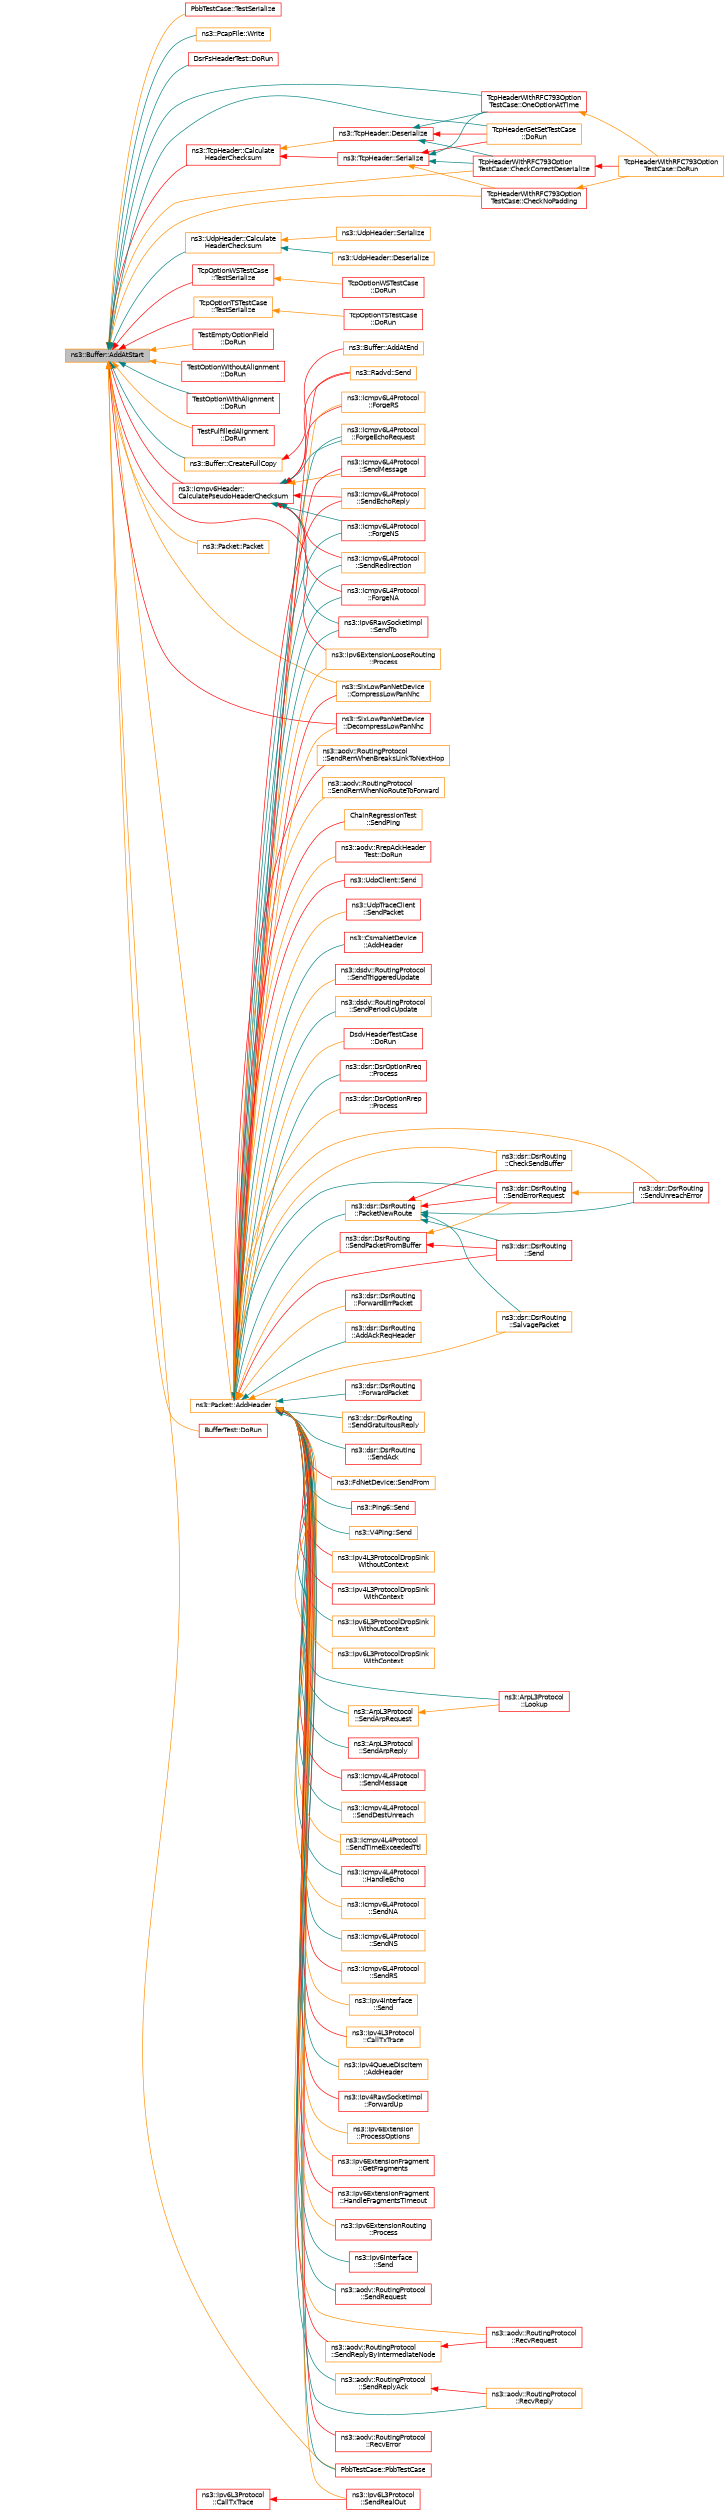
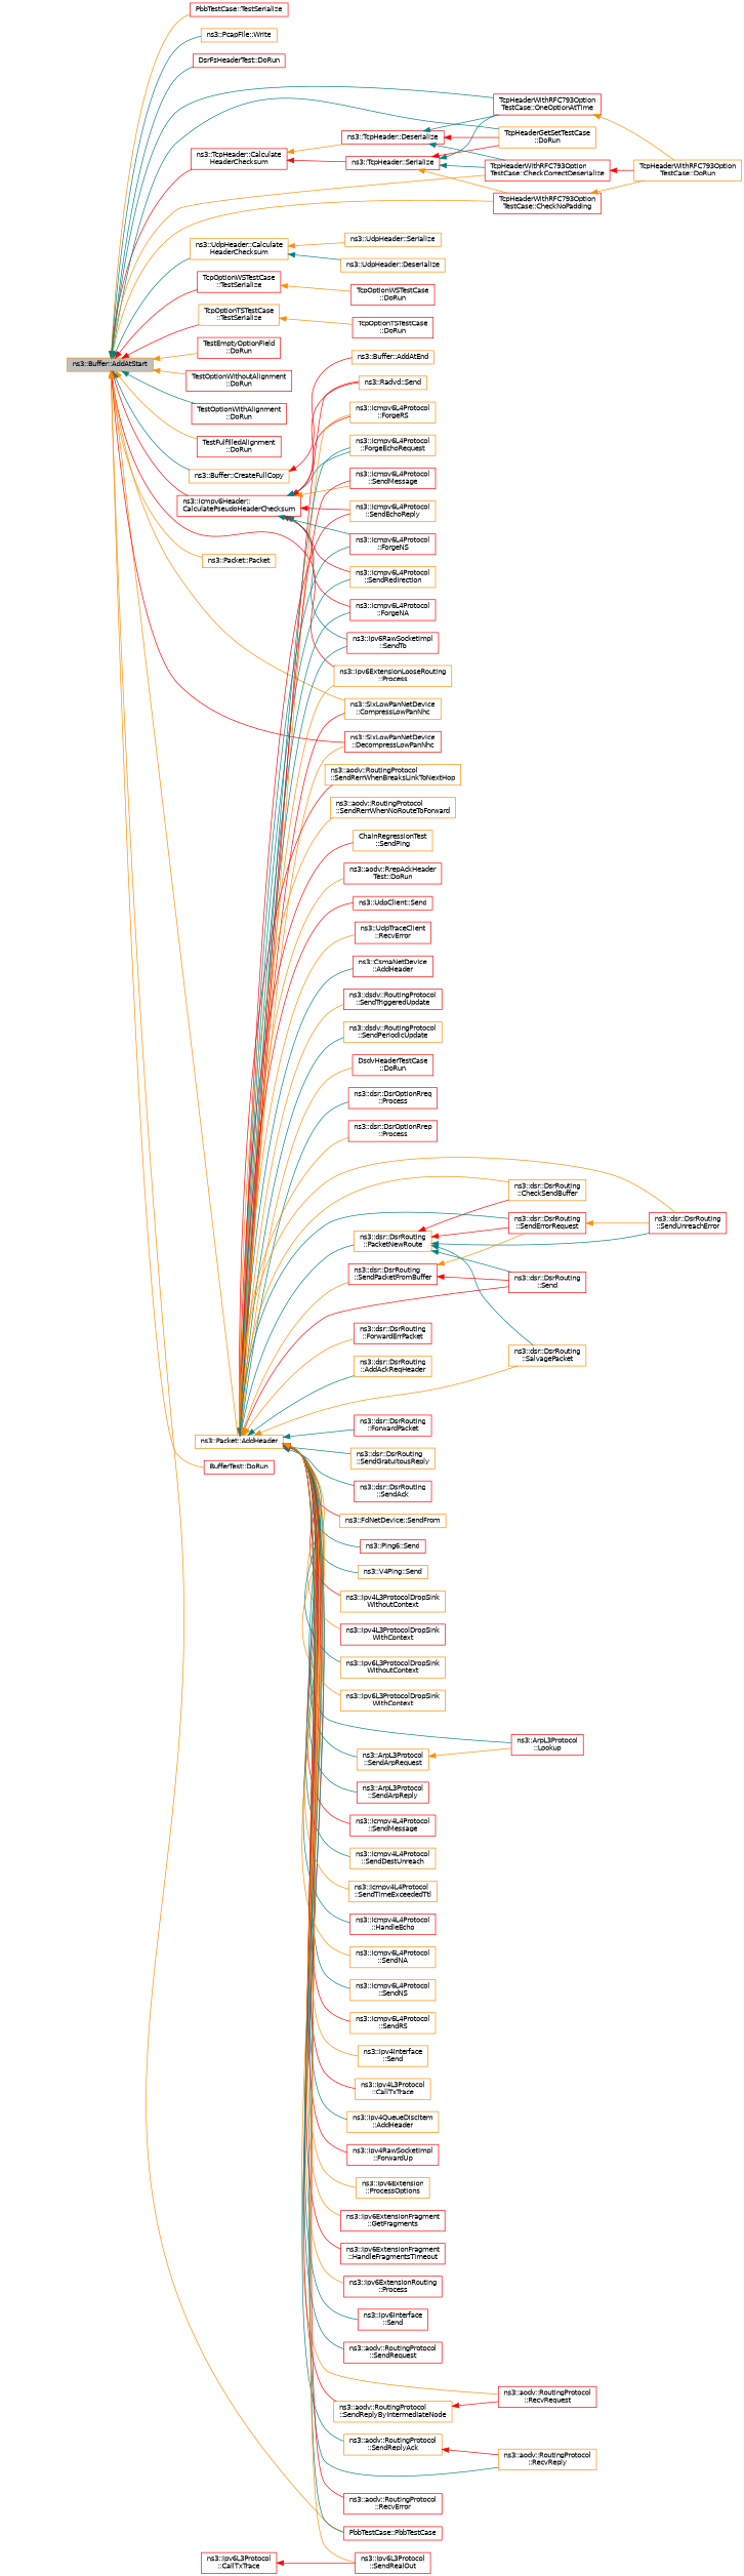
  digraph {
    rankdir=LR
    node [color=red fillcolor=white fontname=Helvetica fontsize=10 shape=record style=filled]
    edge [color=teal dir=back fontname=Helvetica fontsize=10 labelfontname=Helvetica labelfontsize=10 style=solid]
    n1 [color=darkorange fillcolor=grey75 fontcolor=black height=0.2 label="ns3::Buffer::AddAtStart" width=0.4]
    n2 [height=0.2 label="DsrFsHeaderTest::DoRun" width=0.4]
    n3 [height=0.2 label="ns3::Icmpv6Header::\lCalculatePseudoHeaderChecksum" width=0.4]
    n4 [color=darkorange height=0.2 label="ns3::Ipv6ExtensionLooseRouting\l::Process" width=0.4]
    n5 [height=0.2 label="ns3::TcpHeader::Calculate\lHeaderChecksum" width=0.4]
    n6 [color=darkorange height=0.2 label="TcpHeaderGetSetTestCase\l::DoRun" width=0.4]
    n7 [height=0.2 label="TcpHeaderWithRFC793Option\lTestCase::CheckCorrectDeserialize" width=0.4]
    n8 [height=0.2 label="TcpHeaderWithRFC793Option\lTestCase::CheckNoPadding" width=0.4]
    n9 [height=0.2 label="TcpHeaderWithRFC793Option\lTestCase::OneOptionAtTime" width=0.4]
    n10 [color=darkorange height=0.2 label="ns3::UdpHeader::Calculate\lHeaderChecksum" width=0.4]
    n11 [height=0.2 label="TestEmptyOptionField\l::DoRun" width=0.4]
    n12 [height=0.2 label="TestOptionWithoutAlignment\l::DoRun" width=0.4]
    n13 [height=0.2 label="TestOptionWithAlignment\l::DoRun" width=0.4]
    n14 [height=0.2 label="TestFulfilledAlignment\l::DoRun" width=0.4]
    n15 [height=0.2 label="TcpOptionWSTestCase\l::TestSerialize" width=0.4]
    n16 [color=darkorange height=0.2 label="TcpOptionTSTestCase\l::TestSerialize" width=0.4]
    n17 [color=darkorange height=0.2 label="ns3::Buffer::CreateFullCopy" width=0.4]
    n18 [color=darkorange height=0.2 label="ns3::Packet::Packet" width=0.4]
    n19 [color=darkorange height=0.2 label="ns3::Packet::AddHeader" width=0.4]
    n20 [color=darkorange height=0.2 label="ns3::SixLowPanNetDevice\l::CompressLowPanNhc" width=0.4]
    n21 [height=0.2 label="ns3::SixLowPanNetDevice\l::DecompressLowPanNhc" width=0.4]
    n22 [height=0.2 label="BufferTest::DoRun" width=0.4]
    n23 [height=0.2 label="PbbTestCase::PbbTestCase" width=0.4]
    n24 [height=0.2 label="PbbTestCase::TestSerialize" width=0.4]
    n25 [color=darkorange height=0.2 label="ns3::PcapFile::Write" width=0.4]
    n26 [color=darkorange height=0.2 label="ns3::Radvd::Send" width=0.4]
    n27 [color=darkorange height=0.2 label="ns3::Icmpv6L4Protocol\l::ForgeRS" width=0.4]
    n28 [color=darkorange height=0.2 label="ns3::Icmpv6L4Protocol\l::ForgeEchoRequest" width=0.4]
    n29 [height=0.2 label="ns3::Icmpv6L4Protocol\l::SendMessage" width=0.4]
    n30 [color=darkorange height=0.2 label="ns3::Icmpv6L4Protocol\l::SendEchoReply" width=0.4]
    n31 [color=darkorange height=0.2 label="ns3::Icmpv6L4Protocol\l::SendRedirection" width=0.4]
    n32 [height=0.2 label="ns3::Icmpv6L4Protocol\l::ForgeNA" width=0.4]
    n33 [height=0.2 label="ns3::Icmpv6L4Protocol\l::ForgeNS" width=0.4]
    n34 [height=0.2 label="ns3::Ipv6RawSocketImpl\l::SendTo" width=0.4]
    n35 [height=0.2 label="ns3::TcpHeader::Serialize" width=0.4]
    n36 [height=0.2 label="ns3::TcpHeader::Deserialize" width=0.4]
    n37 [color=darkorange height=0.2 label="TcpHeaderWithRFC793Option\lTestCase::DoRun" width=0.4]
    n38 [color=darkorange height=0.2 label="ns3::UdpHeader::Serialize" width=0.4]
    n39 [color=darkorange height=0.2 label="ns3::UdpHeader::Deserialize" width=0.4]
    n40 [height=0.2 label="TcpOptionWSTestCase\l::DoRun" width=0.4]
    n41 [height=0.2 label="TcpOptionTSTestCase\l::DoRun" width=0.4]
    n42 [color=darkorange height=0.2 label="ns3::Buffer::AddAtEnd" width=0.4]
    n43 [height=0.2 label="ns3::aodv::RoutingProtocol\l::SendRequest" width=0.4]
    n44 [height=0.2 label="ns3::aodv::RoutingProtocol\l::RecvRequest" width=0.4]
    n45 [color=darkorange height=0.2 label="ns3::aodv::RoutingProtocol\l::SendReplyByIntermediateNode" width=0.4]
    n46 [color=darkorange height=0.2 label="ns3::aodv::RoutingProtocol\l::SendReplyAck" width=0.4]
    n47 [color=darkorange height=0.2 label="ns3::aodv::RoutingProtocol\l::RecvReply" width=0.4]
    n48 [height=0.2 label="ns3::aodv::RoutingProtocol\l::RecvError" width=0.4]
    n49 [color=darkorange height=0.2 label="ns3::aodv::RoutingProtocol\l::SendRerrWhenBreaksLinkToNextHop" width=0.4]
    n50 [color=darkorange height=0.2 label="ns3::aodv::RoutingProtocol\l::SendRerrWhenNoRouteToForward" width=0.4]
    n51 [color=darkorange height=0.2 label="ChainRegressionTest\l::SendPing" width=0.4]
    n52 [height=0.2 label="ns3::aodv::RrepAckHeader\lTest::DoRun" width=0.4]
    n53 [height=0.2 label="ns3::UdpClient::Send" width=0.4]
-   n54 [height=0.2 label="ns3::UdpTraceClient\l::SendPacket" width=0.4]
+   n54 [height=0.2 label="ns3::UdpTraceClient\l::RecvError" width=0.4]
    n55 [height=0.2 label="ns3::CsmaNetDevice\l::AddHeader" width=0.4]
    n56 [height=0.2 label="ns3::dsdv::RoutingProtocol\l::SendTriggeredUpdate" width=0.4]
    n57 [color=darkorange height=0.2 label="ns3::dsdv::RoutingProtocol\l::SendPeriodicUpdate" width=0.4]
    n58 [height=0.2 label="DsdvHeaderTestCase\l::DoRun" width=0.4]
    n59 [height=0.2 label="ns3::dsr::DsrOptionRreq\l::Process" width=0.4]
    n60 [height=0.2 label="ns3::dsr::DsrOptionRrep\l::Process" width=0.4]
    n61 [color=darkorange height=0.2 label="ns3::dsr::DsrRouting\l::CheckSendBuffer" width=0.4]
    n62 [color=darkorange height=0.2 label="ns3::dsr::DsrRouting\l::PacketNewRoute" width=0.4]
    n63 [height=0.2 label="ns3::dsr::DsrRouting\l::SendUnreachError" width=0.4]
    n64 [height=0.2 label="ns3::dsr::DsrRouting\l::Send" width=0.4]
    n65 [color=darkorange height=0.2 label="ns3::dsr::DsrRouting\l::SalvagePacket" width=0.4]
    n66 [height=0.2 label="ns3::dsr::DsrRouting\l::SendErrorRequest" width=0.4]
    n67 [height=0.2 label="ns3::dsr::DsrRouting\l::ForwardErrPacket" width=0.4]
    n68 [color=darkorange height=0.2 label="ns3::dsr::DsrRouting\l::AddAckReqHeader" width=0.4]
    n69 [height=0.2 label="ns3::dsr::DsrRouting\l::SendPacketFromBuffer" width=0.4]
    n70 [height=0.2 label="ns3::dsr::DsrRouting\l::ForwardPacket" width=0.4]
    n71 [color=darkorange height=0.2 label="ns3::dsr::DsrRouting\l::SendGratuitousReply" width=0.4]
    n72 [height=0.2 label="ns3::dsr::DsrRouting\l::SendAck" width=0.4]
    n73 [color=darkorange height=0.2 label="ns3::FdNetDevice::SendFrom" width=0.4]
    n74 [height=0.2 label="ns3::Ping6::Send" width=0.4]
    n75 [color=darkorange height=0.2 label="ns3::V4Ping::Send" width=0.4]
    n76 [color=darkorange height=0.2 label="ns3::Ipv4L3ProtocolDropSink\lWithoutContext" width=0.4]
    n77 [height=0.2 label="ns3::Ipv4L3ProtocolDropSink\lWithContext" width=0.4]
    n78 [color=darkorange height=0.2 label="ns3::Ipv6L3ProtocolDropSink\lWithoutContext" width=0.4]
    n79 [color=darkorange height=0.2 label="ns3::Ipv6L3ProtocolDropSink\lWithContext" width=0.4]
    n80 [height=0.2 label="ns3::ArpL3Protocol\l::Lookup" width=0.4]
    n81 [color=darkorange height=0.2 label="ns3::ArpL3Protocol\l::SendArpRequest" width=0.4]
    n82 [height=0.2 label="ns3::ArpL3Protocol\l::SendArpReply" width=0.4]
    n83 [height=0.2 label="ns3::Icmpv4L4Protocol\l::SendMessage" width=0.4]
    n84 [color=darkorange height=0.2 label="ns3::Icmpv4L4Protocol\l::SendDestUnreach" width=0.4]
    n85 [color=darkorange height=0.2 label="ns3::Icmpv4L4Protocol\l::SendTimeExceededTtl" width=0.4]
    n86 [height=0.2 label="ns3::Icmpv4L4Protocol\l::HandleEcho" width=0.4]
    n87 [color=darkorange height=0.2 label="ns3::Icmpv6L4Protocol\l::SendNA" width=0.4]
    n88 [color=darkorange height=0.2 label="ns3::Icmpv6L4Protocol\l::SendNS" width=0.4]
    n89 [color=darkorange height=0.2 label="ns3::Icmpv6L4Protocol\l::SendRS" width=0.4]
    n90 [color=darkorange height=0.2 label="ns3::Ipv4Interface\l::Send" width=0.4]
    n91 [color=darkorange height=0.2 label="ns3::Ipv4L3Protocol\l::CallTxTrace" width=0.4]
    n92 [color=darkorange height=0.2 label="ns3::Ipv4QueueDiscItem\l::AddHeader" width=0.4]
    n93 [height=0.2 label="ns3::Ipv4RawSocketImpl\l::ForwardUp" width=0.4]
    n94 [color=darkorange height=0.2 label="ns3::Ipv6Extension\l::ProcessOptions" width=0.4]
    n95 [height=0.2 label="ns3::Ipv6ExtensionFragment\l::GetFragments" width=0.4]
    n96 [height=0.2 label="ns3::Ipv6ExtensionFragment\l::HandleFragmentsTimeout" width=0.4]
    n97 [height=0.2 label="ns3::Ipv6ExtensionRouting\l::Process" width=0.4]
    n98 [height=0.2 label="ns3::Ipv6Interface\l::Send" width=0.4]
    n99 [height=0.2 label="ns3::Ipv6L3Protocol\l::SendRealOut" width=0.4]
    n100 [height=0.2 label="ns3::Ipv6L3Protocol\l::CallTxTrace" width=0.4]
    n1 -> n2
    n1 -> n3 [color=red]
    n1 -> n4 [color=red]
    n1 -> n5 [color=red]
    n1 -> n6
    n1 -> n7 [color=darkorange]
    n1 -> n8 [color=darkorange]
    n1 -> n9
    n1 -> n10
    n1 -> n11 [color=darkorange]
    n1 -> n12 [color=darkorange]
    n1 -> n13
    n1 -> n14 [color=darkorange]
    n1 -> n15 [color=red]
    n1 -> n16 [color=red]
    n1 -> n17
    n1 -> n18 [color=darkorange]
    n1 -> n19 [color=darkorange]
    n1 -> n20 [color=darkorange]
    n1 -> n21 [color=red]
    n1 -> n22 [color=darkorange]
    n1 -> n23 [color=darkorange]
    n1 -> n24 [color=darkorange]
    n1 -> n25
    n3 -> n26 [color=red]
    n3 -> n27 [color=red]
    n3 -> n28
    n3 -> n29 [color=darkorange]
    n3 -> n30 [color=red]
    n3 -> n31 [color=red]
    n3 -> n32 [color=red]
    n3 -> n33
    n3 -> n34
    n5 -> n35 [color=red]
    n5 -> n36 [color=darkorange]
    n7 -> n37 [color=red]
    n8 -> n37 [color=darkorange]
    n9 -> n37 [color=darkorange]
    n10 -> n38 [color=darkorange]
    n10 -> n39
    n15 -> n40 [color=darkorange]
    n16 -> n41 [color=darkorange]
    n17 -> n42 [color=red]
    n19 -> n4 [color=darkorange]
    n19 -> n20 [color=red]
    n19 -> n21 [color=darkorange]
    n19 -> n23
    n19 -> n26 [color=red]
    n19 -> n27 [color=darkorange]
    n19 -> n28
    n19 -> n29 [color=red]
    n19 -> n30 [color=red]
    n19 -> n31
    n19 -> n32
    n19 -> n33
    n19 -> n34
    n19 -> n43
    n19 -> n44 [color=darkorange]
    n19 -> n45 [color=red]
    n19 -> n46
    n19 -> n47
    n19 -> n48 [color=red]
    n19 -> n49 [color=red]
    n19 -> n50 [color=darkorange]
    n19 -> n51 [color=red]
    n19 -> n52 [color=darkorange]
    n19 -> n53 [color=red]
    n19 -> n54 [color=darkorange]
    n19 -> n55
    n19 -> n56 [color=darkorange]
    n19 -> n57
    n19 -> n58 [color=darkorange]
    n19 -> n59
    n19 -> n60 [color=darkorange]
    n19 -> n61 [color=darkorange]
    n19 -> n62
    n19 -> n63 [color=darkorange]
    n19 -> n64 [color=red]
    n19 -> n65 [color=darkorange]
    n19 -> n66
    n19 -> n67 [color=darkorange]
    n19 -> n68
    n19 -> n69 [color=darkorange]
    n19 -> n70
    n19 -> n71
    n19 -> n72
    n19 -> n73 [color=red]
    n19 -> n74
    n19 -> n75
    n19 -> n76 [color=red]
-   n19 -> n77 [color=red]
+   n19 -> n77 [color=darkorange]
    n19 -> n78
    n19 -> n79 [color=darkorange]
    n19 -> n80
    n19 -> n81
    n19 -> n82
    n19 -> n83 [color=red]
    n19 -> n84
    n19 -> n85 [color=darkorange]
    n19 -> n86
    n19 -> n87 [color=darkorange]
    n19 -> n88
    n19 -> n89 [color=red]
    n19 -> n90 [color=darkorange]
    n19 -> n91 [color=red]
    n19 -> n92
    n19 -> n93 [color=red]
    n19 -> n94 [color=darkorange]
    n19 -> n95 [color=darkorange]
    n19 -> n96 [color=red]
    n19 -> n97 [color=darkorange]
    n19 -> n98
    n19 -> n99 [color=darkorange]
    n35 -> n6 [color=red]
    n35 -> n7
    n35 -> n8 [color=darkorange]
    n35 -> n9
    n36 -> n6 [color=red]
    n36 -> n7
    n36 -> n9
    n45 -> n44 [color=red]
    n46 -> n47 [color=red]
    n62 -> n61 [color=red]
    n62 -> n63
    n62 -> n64
    n62 -> n65
    n62 -> n66 [color=red]
    n66 -> n63 [color=darkorange]
    n69 -> n64 [color=red]
    n69 -> n66 [color=darkorange]
    n81 -> n80 [color=darkorange]
    n100 -> n99 [color=red]
  }
